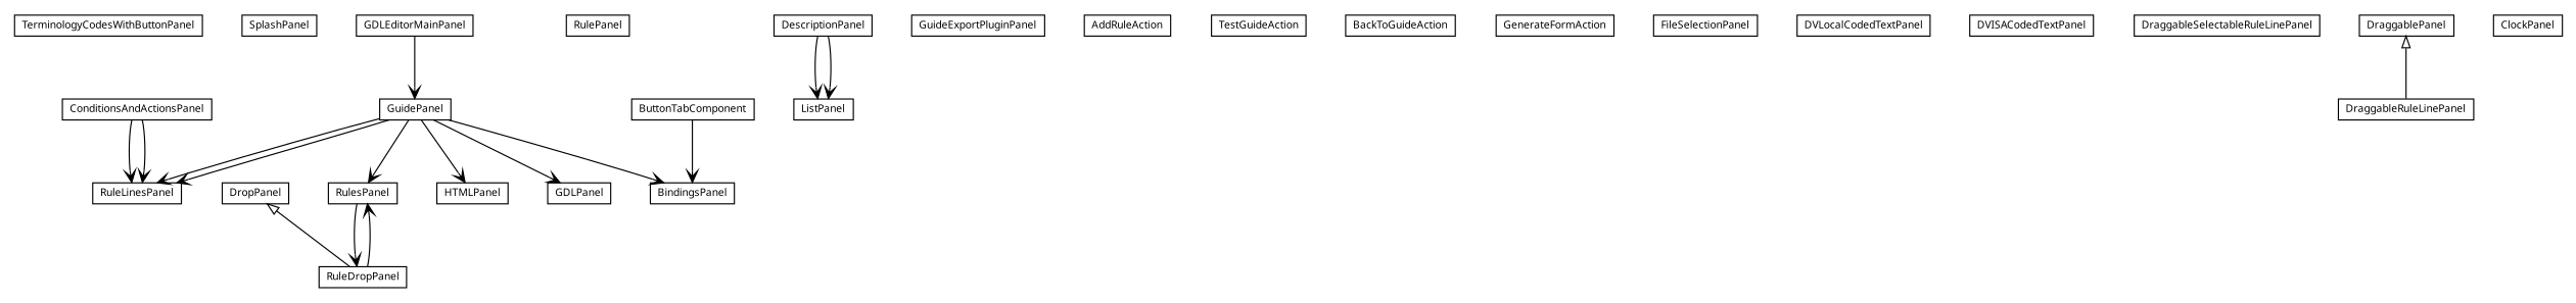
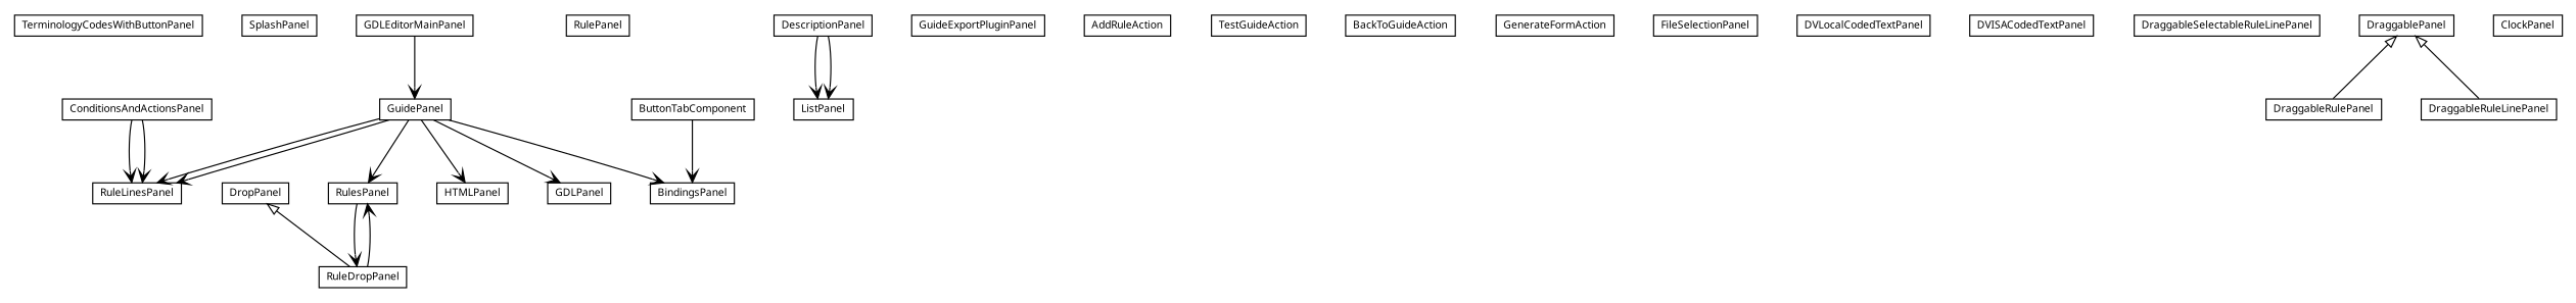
  digraph {
    nodesep=0.25
    ranksep=0.5
    node [fontcolor=black fontname="Trebuchet MS" fontsize=9.0 shape=plaintext]
    edge [arrowhead=open color=black fontcolor=black fontname="Trebuchet MS" fontsize=10.0 headport=p labelfontname="Trebuchet MS" labelfontsize=10 tailport=p]
    n1 [label=<<table title="se.cambio.cds.gdl.editor.view.panels.TerminologyCodesWithButtonPanel" border="0" cellborder="1" cellspacing="0" cellpadding="2" port="p" href="./TerminologyCodesWithButtonPanel.html"> 		<tr><td><table border="0" cellspacing="0" cellpadding="1"> <tr><td align="center" balign="center"><font face="Trebuchet MS"> TerminologyCodesWithButtonPanel </font></td></tr> 		</table></td></tr> 		</table>>]
    n2 [label=<<table title="se.cambio.cds.gdl.editor.view.panels.SplashPanel" border="0" cellborder="1" cellspacing="0" cellpadding="2" port="p" href="./SplashPanel.html"> 		<tr><td><table border="0" cellspacing="0" cellpadding="1"> <tr><td align="center" balign="center"><font face="Trebuchet MS"> SplashPanel </font></td></tr> 		</table></td></tr> 		</table>>]
    n3 [label=<<table title="se.cambio.cds.gdl.editor.view.panels.RulesPanel" border="0" cellborder="1" cellspacing="0" cellpadding="2" port="p" href="./RulesPanel.html"> 		<tr><td><table border="0" cellspacing="0" cellpadding="1"> <tr><td align="center" balign="center"><font face="Trebuchet MS"> RulesPanel </font></td></tr> 		</table></td></tr> 		</table>>]
    n4 [label=<<table title="se.cambio.cds.gdl.editor.view.panels.RuleDropPanel" border="0" cellborder="1" cellspacing="0" cellpadding="2" port="p" href="./RuleDropPanel.html"> 		<tr><td><table border="0" cellspacing="0" cellpadding="1"> <tr><td align="center" balign="center"><font face="Trebuchet MS"> RuleDropPanel </font></td></tr> 		</table></td></tr> 		</table>>]
    n5 [label=<<table title="se.cambio.cds.gdl.editor.view.panels.RulePanel" border="0" cellborder="1" cellspacing="0" cellpadding="2" port="p" href="./RulePanel.html"> 		<tr><td><table border="0" cellspacing="0" cellpadding="1"> <tr><td align="center" balign="center"><font face="Trebuchet MS"> RulePanel </font></td></tr> 		</table></td></tr> 		</table>>]
    n6 [label=<<table title="se.cambio.cds.gdl.editor.view.panels.RuleLinesPanel" border="0" cellborder="1" cellspacing="0" cellpadding="2" port="p" href="./RuleLinesPanel.html"> 		<tr><td><table border="0" cellspacing="0" cellpadding="1"> <tr><td align="center" balign="center"><font face="Trebuchet MS"> RuleLinesPanel </font></td></tr> 		</table></td></tr> 		</table>>]
    n7 [label=<<table title="se.cambio.cds.gdl.editor.view.panels.ListPanel" border="0" cellborder="1" cellspacing="0" cellpadding="2" port="p" href="./ListPanel.html"> 		<tr><td><table border="0" cellspacing="0" cellpadding="1"> <tr><td align="center" balign="center"><font face="Trebuchet MS"> ListPanel </font></td></tr> 		</table></td></tr> 		</table>>]
    n8 [label=<<table title="se.cambio.cds.gdl.editor.view.panels.HTMLPanel" border="0" cellborder="1" cellspacing="0" cellpadding="2" port="p" href="./HTMLPanel.html"> 		<tr><td><table border="0" cellspacing="0" cellpadding="1"> <tr><td align="center" balign="center"><font face="Trebuchet MS"> HTMLPanel </font></td></tr> 		</table></td></tr> 		</table>>]
    n9 [label=<<table title="se.cambio.cds.gdl.editor.view.panels.GuidePanel" border="0" cellborder="1" cellspacing="0" cellpadding="2" port="p" href="./GuidePanel.html"> 		<tr><td><table border="0" cellspacing="0" cellpadding="1"> <tr><td align="center" balign="center"><font face="Trebuchet MS"> GuidePanel </font></td></tr> 		</table></td></tr> 		</table>>]
    n10 [label=<<table title="se.cambio.cds.gdl.editor.view.panels.GDLPanel" border="0" cellborder="1" cellspacing="0" cellpadding="2" port="p" href="./GDLPanel.html"> 		<tr><td><table border="0" cellspacing="0" cellpadding="1"> <tr><td align="center" balign="center"><font face="Trebuchet MS"> GDLPanel </font></td></tr> 		</table></td></tr> 		</table>>]
    n11 [label=<<table title="se.cambio.cds.gdl.editor.view.panels.BindingsPanel" border="0" cellborder="1" cellspacing="0" cellpadding="2" port="p" href="./BindingsPanel.html"> 		<tr><td><table border="0" cellspacing="0" cellpadding="1"> <tr><td align="center" balign="center"><font face="Trebuchet MS"> BindingsPanel </font></td></tr> 		</table></td></tr> 		</table>>]
    n12 [label=<<table title="se.cambio.cds.gdl.editor.view.panels.GuideExportPluginPanel" border="0" cellborder="1" cellspacing="0" cellpadding="2" port="p" href="./GuideExportPluginPanel.html"> 		<tr><td><table border="0" cellspacing="0" cellpadding="1"> <tr><td align="center" balign="center"><font face="Trebuchet MS"> GuideExportPluginPanel </font></td></tr> 		</table></td></tr> 		</table>>]
    n13 [label=<<table title="se.cambio.cds.gdl.editor.view.panels.GDLEditorMainPanel" border="0" cellborder="1" cellspacing="0" cellpadding="2" port="p" href="./GDLEditorMainPanel.html"> 		<tr><td><table border="0" cellspacing="0" cellpadding="1"> <tr><td align="center" balign="center"><font face="Trebuchet MS"> GDLEditorMainPanel </font></td></tr> 		</table></td></tr> 		</table>>]
    n14 [label=<<table title="se.cambio.cds.gdl.editor.view.panels.GDLEditorMainPanel.AddRuleAction" border="0" cellborder="1" cellspacing="0" cellpadding="2" port="p" href="./GDLEditorMainPanel.AddRuleAction.html"> 		<tr><td><table border="0" cellspacing="0" cellpadding="1"> <tr><td align="center" balign="center"><font face="Trebuchet MS"> AddRuleAction </font></td></tr> 		</table></td></tr> 		</table>>]
    n15 [label=<<table title="se.cambio.cds.gdl.editor.view.panels.GDLEditorMainPanel.TestGuideAction" border="0" cellborder="1" cellspacing="0" cellpadding="2" port="p" href="./GDLEditorMainPanel.TestGuideAction.html"> 		<tr><td><table border="0" cellspacing="0" cellpadding="1"> <tr><td align="center" balign="center"><font face="Trebuchet MS"> TestGuideAction </font></td></tr> 		</table></td></tr> 		</table>>]
    n16 [label=<<table title="se.cambio.cds.gdl.editor.view.panels.GDLEditorMainPanel.BackToGuideAction" border="0" cellborder="1" cellspacing="0" cellpadding="2" port="p" href="./GDLEditorMainPanel.BackToGuideAction.html"> 		<tr><td><table border="0" cellspacing="0" cellpadding="1"> <tr><td align="center" balign="center"><font face="Trebuchet MS"> BackToGuideAction </font></td></tr> 		</table></td></tr> 		</table>>]
    n17 [label=<<table title="se.cambio.cds.gdl.editor.view.panels.GDLEditorMainPanel.GenerateFormAction" border="0" cellborder="1" cellspacing="0" cellpadding="2" port="p" href="./GDLEditorMainPanel.GenerateFormAction.html"> 		<tr><td><table border="0" cellspacing="0" cellpadding="1"> <tr><td align="center" balign="center"><font face="Trebuchet MS"> GenerateFormAction </font></td></tr> 		</table></td></tr> 		</table>>]
    n18 [label=<<table title="se.cambio.cds.gdl.editor.view.panels.FileSelectionPanel" border="0" cellborder="1" cellspacing="0" cellpadding="2" port="p" href="./FileSelectionPanel.html"> 		<tr><td><table border="0" cellspacing="0" cellpadding="1"> <tr><td align="center" balign="center"><font face="Trebuchet MS"> FileSelectionPanel </font></td></tr> 		</table></td></tr> 		</table>>]
    n19 [label=<<table title="se.cambio.cds.gdl.editor.view.panels.DVLocalCodedTextPanel" border="0" cellborder="1" cellspacing="0" cellpadding="2" port="p" href="./DVLocalCodedTextPanel.html"> 		<tr><td><table border="0" cellspacing="0" cellpadding="1"> <tr><td align="center" balign="center"><font face="Trebuchet MS"> DVLocalCodedTextPanel </font></td></tr> 		</table></td></tr> 		</table>>]
    n20 [label=<<table title="se.cambio.cds.gdl.editor.view.panels.DVISACodedTextPanel" border="0" cellborder="1" cellspacing="0" cellpadding="2" port="p" href="./DVISACodedTextPanel.html"> 		<tr><td><table border="0" cellspacing="0" cellpadding="1"> <tr><td align="center" balign="center"><font face="Trebuchet MS"> DVISACodedTextPanel </font></td></tr> 		</table></td></tr> 		</table>>]
    n21 [label=<<table title="se.cambio.cds.gdl.editor.view.panels.DropPanel" border="0" cellborder="1" cellspacing="0" cellpadding="2" port="p" href="./DropPanel.html"> 		<tr><td><table border="0" cellspacing="0" cellpadding="1"> <tr><td align="center" balign="center"><font face="Trebuchet MS"> DropPanel </font></td></tr> 		</table></td></tr> 		</table>>]
    n22 [label=<<table title="se.cambio.cds.gdl.editor.view.panels.DraggableSelectableRuleLinePanel" border="0" cellborder="1" cellspacing="0" cellpadding="2" port="p" href="./DraggableSelectableRuleLinePanel.html"> 		<tr><td><table border="0" cellspacing="0" cellpadding="1"> <tr><td align="center" balign="center"><font face="Trebuchet MS"> DraggableSelectableRuleLinePanel </font></td></tr> 		</table></td></tr> 		</table>>]
+   n23 [label=<<table title="se.cambio.cds.gdl.editor.view.panels.DraggableRulePanel" border="0" cellborder="1" cellspacing="0" cellpadding="2" port="p" href="./DraggableRulePanel.html"> 		<tr><td><table border="0" cellspacing="0" cellpadding="1"> <tr><td align="center" balign="center"><font face="Trebuchet MS"> DraggableRulePanel </font></td></tr> 		</table></td></tr> 		</table>>]
    n24 [label=<<table title="se.cambio.cds.gdl.editor.view.panels.DraggableRuleLinePanel" border="0" cellborder="1" cellspacing="0" cellpadding="2" port="p" href="./DraggableRuleLinePanel.html"> 		<tr><td><table border="0" cellspacing="0" cellpadding="1"> <tr><td align="center" balign="center"><font face="Trebuchet MS"> DraggableRuleLinePanel </font></td></tr> 		</table></td></tr> 		</table>>]
    n25 [label=<<table title="se.cambio.cds.gdl.editor.view.panels.DraggablePanel" border="0" cellborder="1" cellspacing="0" cellpadding="2" port="p" href="./DraggablePanel.html"> 		<tr><td><table border="0" cellspacing="0" cellpadding="1"> <tr><td align="center" balign="center"><font face="Trebuchet MS"> DraggablePanel </font></td></tr> 		</table></td></tr> 		</table>>]
    n26 [label=<<table title="se.cambio.cds.gdl.editor.view.panels.DescriptionPanel" border="0" cellborder="1" cellspacing="0" cellpadding="2" port="p" href="./DescriptionPanel.html"> 		<tr><td><table border="0" cellspacing="0" cellpadding="1"> <tr><td align="center" balign="center"><font face="Trebuchet MS"> DescriptionPanel </font></td></tr> 		</table></td></tr> 		</table>>]
    n27 [label=<<table title="se.cambio.cds.gdl.editor.view.panels.ConditionsAndActionsPanel" border="0" cellborder="1" cellspacing="0" cellpadding="2" port="p" href="./ConditionsAndActionsPanel.html"> 		<tr><td><table border="0" cellspacing="0" cellpadding="1"> <tr><td align="center" balign="center"><font face="Trebuchet MS"> ConditionsAndActionsPanel </font></td></tr> 		</table></td></tr> 		</table>>]
    n28 [label=<<table title="se.cambio.cds.gdl.editor.view.panels.ClockPanel" border="0" cellborder="1" cellspacing="0" cellpadding="2" port="p" href="./ClockPanel.html"> 		<tr><td><table border="0" cellspacing="0" cellpadding="1"> <tr><td align="center" balign="center"><font face="Trebuchet MS"> ClockPanel </font></td></tr> 		</table></td></tr> 		</table>>]
    n29 [label=<<table title="se.cambio.cds.gdl.editor.view.panels.ButtonTabComponent" border="0" cellborder="1" cellspacing="0" cellpadding="2" port="p" href="./ButtonTabComponent.html"> 		<tr><td><table border="0" cellspacing="0" cellpadding="1"> <tr><td align="center" balign="center"><font face="Trebuchet MS"> ButtonTabComponent </font></td></tr> 		</table></td></tr> 		</table>>]
    n3 -> n4
    n4 -> n3
    n9 -> n3
    n9 -> n6
    n9 -> n6
    n9 -> n8
    n9 -> n10
    n9 -> n11
    n13 -> n9
    n21 -> n4 [arrowtail=empty dir=back fontsize=10 arrowhead="" color="" fontcolor=""]
+   n25 -> n23 [arrowtail=empty dir=back fontsize=10 arrowhead="" color="" fontcolor=""]
    n25 -> n24 [arrowtail=empty dir=back fontsize=10 arrowhead="" color="" fontcolor=""]
    n26 -> n7
    n26 -> n7
    n27 -> n6
    n27 -> n6
    n29 -> n11
  }
